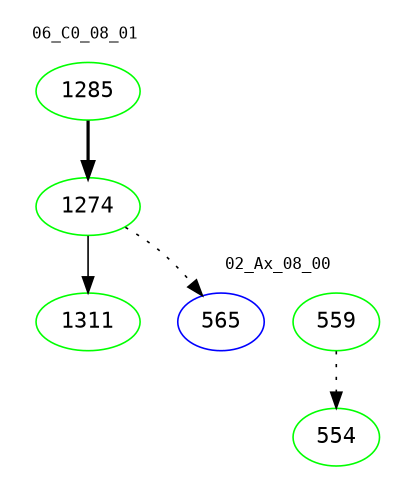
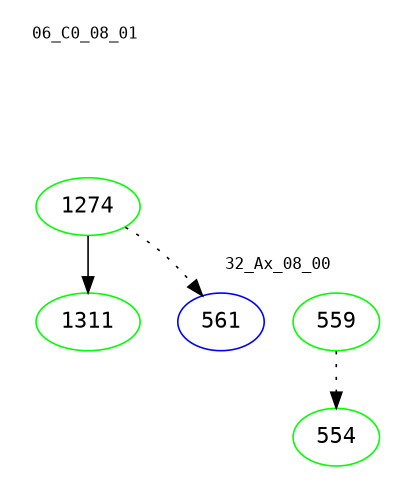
  digraph {
    fontname="DejaVu Sans Mono"
    node [color=green fontname="DejaVu Sans Mono"]
    edge [color=black fontname="DejaVu Sans Mono" style=dotted]
    n1 [label=559]
    n2 [label=554]
-   n3 [color=blue label=565]
-   n4 [label=1285]
+   n3 [color=blue label=561]
    n5 [label=1274]
    n6 [label=1311]
    subgraph cluster_1 {
      color=white
      fontsize=10
-     label="02_Ax_08_00"
+     label="32_Ax_08_00"
      n1
      n2
      n3
    }
    subgraph cluster_2 {
      color=white
      fontsize=10
      label="06_C0_08_01"
-     n4
      n5
      n6
    }
    n1 -> n2
-   n4 -> n5 [style=bold]
    n5 -> n3
    n5 -> n6 [style=solid]
  }
